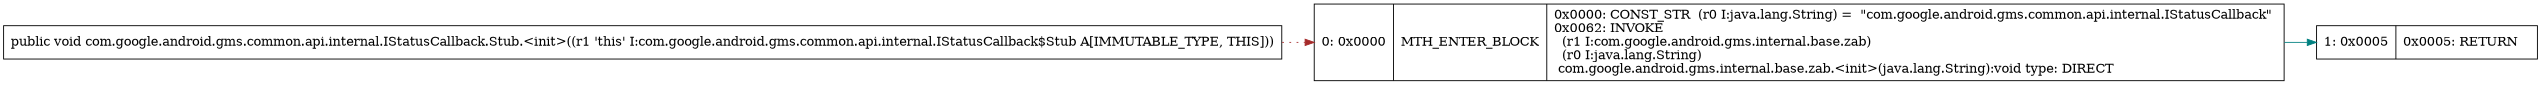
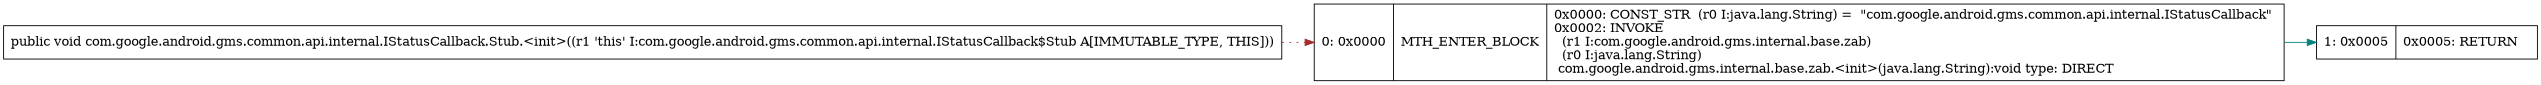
  digraph {
    rankdir=LR
    node [shape=record]
-   n1 [label="{0\:\ 0x0000|MTH_ENTER_BLOCK\l|0x0000: CONST_STR  (r0 I:java.lang.String) =  \"com.google.android.gms.common.api.internal.IStatusCallback\" \l0x0062: INVOKE  \l  (r1 I:com.google.android.gms.internal.base.zab)\l  (r0 I:java.lang.String)\l com.google.android.gms.internal.base.zab.\<init\>(java.lang.String):void type: DIRECT \l}"]
+   n1 [label="{0\:\ 0x0000|MTH_ENTER_BLOCK\l|0x0000: CONST_STR  (r0 I:java.lang.String) =  \"com.google.android.gms.common.api.internal.IStatusCallback\" \l0x0002: INVOKE  \l  (r1 I:com.google.android.gms.internal.base.zab)\l  (r0 I:java.lang.String)\l com.google.android.gms.internal.base.zab.\<init\>(java.lang.String):void type: DIRECT \l}"]
    n2 [label="{1\:\ 0x0005|0x0005: RETURN   \l}"]
    n3 [label="{public void com.google.android.gms.common.api.internal.IStatusCallback.Stub.\<init\>((r1 'this' I:com.google.android.gms.common.api.internal.IStatusCallback$Stub A[IMMUTABLE_TYPE, THIS])) }"]
    n1 -> n2 [color=teal style=solid]
    n3 -> n1 [color=brown style=dotted]
  }
